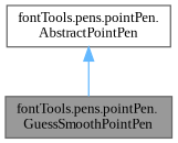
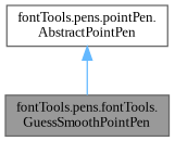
  digraph {
    fontname="Liberation Serif"
    node [color=gray40 fontname="Liberation Serif" fontsize=10 shape=box style=filled]
-   n1 [fillcolor=grey60 fontcolor=black height=0.2 label="fontTools.pens.pointPen.\lGuessSmoothPointPen" width=0.4]
+   n1 [fillcolor=grey60 fontcolor=black height=0.2 label="fontTools.pens.fontTools.\lGuessSmoothPointPen" width=0.4]
    n2 [fillcolor=white height=0.2 label="fontTools.pens.pointPen.\lAbstractPointPen" width=0.4]
    n2 -> n1 [color=steelblue1 dir=back fontname="Liberation Serif" fontsize=10 labelfontname=Helvetica labelfontsize=10 style=solid]
  }
